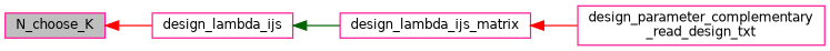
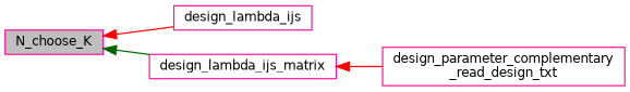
  digraph {
    rankdir=LR
    node [color=deeppink fillcolor=white fontname=Helvetica fontsize=10 shape=record style=filled]
    edge [color=red dir=back fontname=Helvetica fontsize=10 labelfontname=Helvetica labelfontsize=10 style=solid]
    n1 [fillcolor=grey75 fontcolor=black height=0.2 label=N_choose_K width=0.4]
    n2 [height=0.2 label=design_lambda_ijs width=0.4]
    n3 [height=0.2 label=design_lambda_ijs_matrix width=0.4]
    n4 [height=0.2 label="design_parameter_complementary\l_read_design_txt" width=0.4]
    n1 -> n2
-   n2 -> n3 [color=darkgreen]
+   n1 -> n3 [color=darkgreen]
    n3 -> n4
  }
